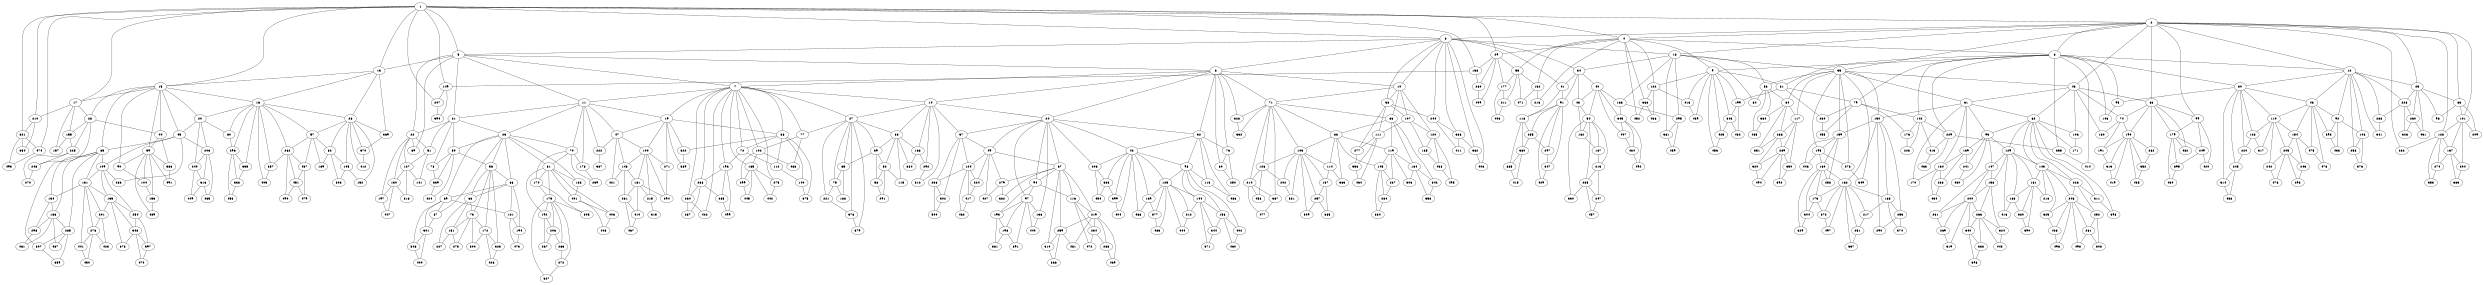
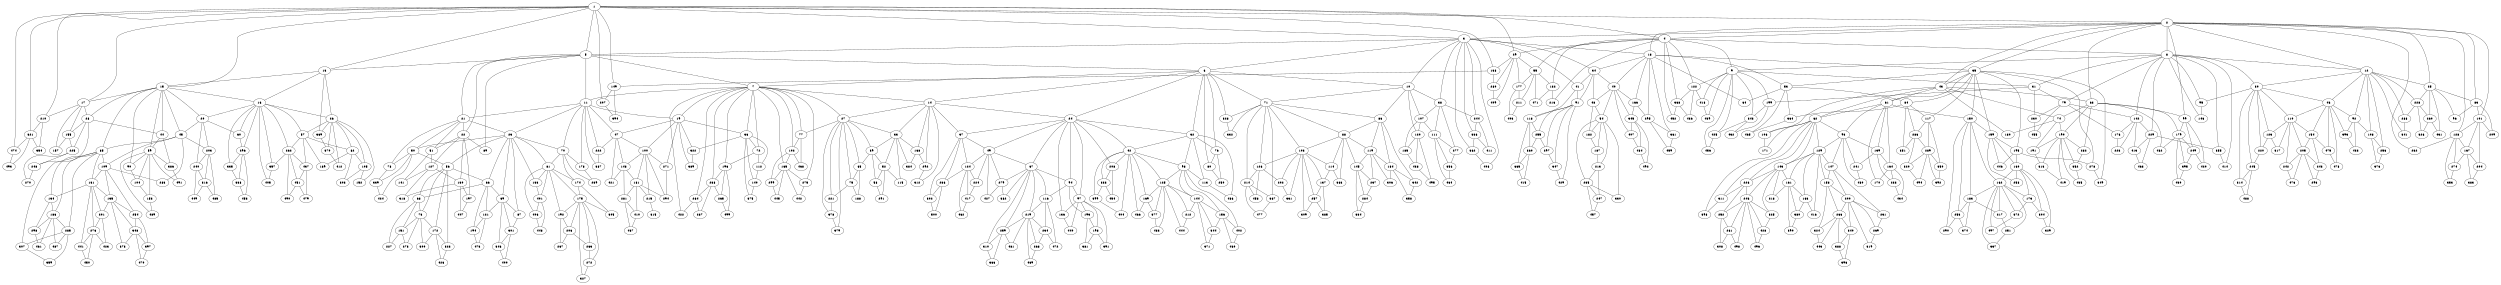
  graph {
    1
    2
    3
    4
    5
    13
    15
    17
    29
    138
    149
    207
    210
    321
    474
    8
    12
    18
    25
    35
    43
    63
    83
    99
    101
    128
    232
    6
    10
    34
    38
    41
    244
    336
    362
    408
    9
    55
    122
    132
    216
    368
    452
    7
    11
    21
    22
    89
    16
    26
    369
    20
    28
    44
    45
    59
    85
    90
    155
    157
    177
    280
    409
    394
    354
    493
    30
    31
    79
    95
    142
    146
    229
    355
    414
    46
    92
    108
    228
    256
    288
    341
    40
    53
    64
    166
    295
    361
    96
    260
    431
    61
    84
    117
    150
    159
    195
    278
    349
    62
    74
    106
    180
    179
    190
    282
    482
    209
    249
    420
    167
    204
    274
    353
    14
    24
    32
    71
    76
    80
    328
    86
    107
    120
    48
    91
    111
    277
    118
    411
    199
    343
    418
    425
    439
    456
    211
    471
    436
    19
    27
    36
    72
    77
    102
    165
    196
    238
    264
    275
    422
    23
    47
    70
    178
    222
    387
    50
    51
    78
    127
    130
    197
    33
    37
    168
    292
    312
    42
    49
    67
    94
    97
    136
    208
    98
    113
    486
    88
    103
    126
    214
    332
    367
    250
    100
    271
    322
    389
    39
    65
    75
    221
    378
    379
    112
    140
    375
    468
    299
    442
    445
    265
    499
    287
    110
    123
    220
    245
    314
    230
    176
    455
    223
    413
    463
    432
    119
    184
    342
    185
    438
    495
    56
    66
    69
    81
    87
    133
    148
    421
    174
    239
    154
    393
    475
    478
    433
    376
    326
    57
    60
    262
    296
    335
    357
    405
    82
    105
    152
    370
    412
    52
    115
    384
    124
    236
    302
    203
    240
    225
    248
    386
    109
    283
    104
    153
    489
    491
    131
    134
    186
    285
    307
    189
    437
    451
    490
    338
    453
    54
    345
    407
    364
    465
    459
    181
    215
    294
    316
    485
    449
    339
    424
    141
    318
    447
    68
    73
    172
    323
    121
    194
    301
    346
    175
    192
    401
    406
    125
    169
    333
    399
    404
    466
    224
    279
    427
    116
    219
    259
    310
    382
    193
    198
    391
    440
    454
    303
    58
    188
    270
    403
    205
    242
    317
    488
    144
    156
    402
    291
    182
    255
    297
    347
    429
    93
    139
    164
    170
    286
    351
    289
    350
    162
    183
    253
    290
    160
    258
    446
    417
    462
    500
    356
    464
    187
    213
    235
    330
    484
    492
    360
    n374 [label=665]
    212
    377
    444
    483
    129
    143
    171
    226
    311
    398
    191
    135
    254
    243
    281
    247
    457
    151
    227
    273
    300
    426
    479
    147
    241
    480
    233
    434
    158
    161
    163
    416
    218
    246
    325
    252
    395
    430
    313
    352
    419
    435
    473
    234
    472
    268
    469
    481
    366
    400
    305
    114
    145
    363
    137
    202
    257
    309
    331
    458
    477
    206
    263
    272
    327
    267
    448
    320
    201
    276
    441
    298
    461
    487
    359
    237
    306
    358
    284
    334
    200
    231
    381
    344
    371
    460
    410
    315
    383
    385
    348
    373
    397
    293
    476
    392
    494
    415
    266
    324
    380
    390
    423
    450
    470
    261
    428
    496
    498
    269
    319
    340
    467
    173
    304
    329
    217
    251
    337
    372
    497
    374
    388
    443
    396
    308
    1 -- 2
    1 -- 3
    1 -- 4
    1 -- 5
    1 -- 13
    1 -- 15
    1 -- 17
    1 -- 29
    1 -- 138
    1 -- 149
    1 -- 207
    1 -- 210
    1 -- 321
    1 -- 474
    2 -- 3
    2 -- 4
    2 -- 8
    2 -- 12
    2 -- 18
    2 -- 25
    2 -- 35
    2 -- 43
    2 -- 63
    2 -- 83
    2 -- 99
    2 -- 101
    2 -- 128
    2 -- 232
    3 -- 5
    3 -- 18
    3 -- 6
    3 -- 10
    3 -- 34
    3 -- 38
    3 -- 41
    3 -- 244
    3 -- 336
    3 -- 362
    3 -- 408
    4 -- 29
    4 -- 8
    4 -- 9
    4 -- 55
    4 -- 122
    4 -- 132
    4 -- 216
    4 -- 368
    4 -- 452
    5 -- 13
    5 -- 6
    5 -- 7
    5 -- 11
    5 -- 21
    5 -- 22
    5 -- 89
    13 -- 15
    13 -- 16
    13 -- 26
    13 -- 369
    15 -- 17
    15 -- 16
    15 -- 20
    15 -- 28
    15 -- 44
    15 -- 45
    15 -- 59
    15 -- 85
    15 -- 90
    17 -- 210
    17 -- 28
    17 -- 155
    17 -- 157
    29 -- 138
    29 -- 55
    29 -- 177
    29 -- 280
    29 -- 409
    138 -- 149
    138 -- 280
    149 -- 207
    149 -- 394
    207 -- 394
    210 -- 321
    210 -- 354
    321 -- 474
    321 -- 354
    321 -- 493
    474 -- 493
    8 -- 12
    8 -- 9
    8 -- 30
    8 -- 31
    8 -- 79
    8 -- 95
    8 -- 142
    8 -- 146
    8 -- 229
    8 -- 355
    8 -- 414
    12 -- 25
    12 -- 30
    12 -- 46
    12 -- 92
    12 -- 108
    12 -- 228
    12 -- 256
    12 -- 288
    12 -- 341
    18 -- 35
    18 -- 34
+   18 -- 40
    18 -- 53
    18 -- 64
    18 -- 166
    18 -- 295
    18 -- 361
    25 -- 83
    25 -- 228
    25 -- 96
    25 -- 260
    25 -- 431
    35 -- 43
    35 -- 53
    35 -- 61
    35 -- 84
    35 -- 117
    35 -- 150
    35 -- 159
    35 -- 195
    35 -- 278
    35 -- 349
    43 -- 63
    43 -- 61
    43 -- 62
    43 -- 74
    43 -- 106
    43 -- 180
    63 -- 99
    63 -- 74
    63 -- 179
    63 -- 190
    63 -- 282
    63 -- 482
    83 -- 101
    83 -- 96
    83 -- 209
    99 -- 179
    99 -- 249
    99 -- 420
    101 -- 128
    101 -- 209
    101 -- 167
    101 -- 204
    128 -- 232
    128 -- 167
    128 -- 274
    128 -- 353
    6 -- 10
    6 -- 7
    6 -- 14
    6 -- 24
    6 -- 32
    6 -- 71
    6 -- 76
    6 -- 80
    6 -- 328
    10 -- 38
    10 -- 71
    10 -- 86
    10 -- 107
    10 -- 120
    34 -- 41
    34 -- 40
    34 -- 48
    34 -- 91
    38 -- 244
    38 -- 107
    38 -- 111
    38 -- 277
    41 -- 91
    41 -- 118
    244 -- 336
    244 -- 411
    336 -- 362
    336 -- 411
    362 -- 408
    9 -- 122
    9 -- 31
    9 -- 199
    9 -- 343
    9 -- 418
    9 -- 425
    9 -- 439
    9 -- 456
    55 -- 132
    55 -- 177
    55 -- 211
    55 -- 471
    122 -- 368
    122 -- 418
    122 -- 436
    132 -- 216
    132 -- 471
    368 -- 452
    368 -- 436
    7 -- 11
    7 -- 14
    7 -- 19
    7 -- 27
    7 -- 36
    7 -- 72
    7 -- 77
    7 -- 102
    7 -- 165
    7 -- 196
    7 -- 238
    7 -- 264
    7 -- 275
    7 -- 422
    11 -- 21
    11 -- 19
    11 -- 23
    11 -- 47
    11 -- 70
    11 -- 178
    11 -- 222
+   11 -- 387
    21 -- 22
    21 -- 23
    21 -- 50
    21 -- 51
    21 -- 78
    22 -- 89
    22 -- 51
    22 -- 127
    22 -- 130
    22 -- 197
    16 -- 26
    16 -- 20
    16 -- 57
    16 -- 60
    16 -- 262
    16 -- 296
    16 -- 335
    16 -- 357
    16 -- 405
    26 -- 369
    26 -- 57
    26 -- 82
    26 -- 105
    26 -- 152
    26 -- 370
    26 -- 412
    369 -- 370
    20 -- 45
    20 -- 60
    20 -- 203
    20 -- 240
    28 -- 44
    28 -- 155
    28 -- 225
    28 -- 248
    44 -- 59
    44 -- 386
    45 -- 85
    45 -- 203
    45 -- 109
    45 -- 283
    59 -- 90
    59 -- 386
    59 -- 104
    59 -- 153
    59 -- 489
    59 -- 491
    85 -- 109
    85 -- 131
    85 -- 134
    85 -- 186
    85 -- 285
    85 -- 307
    90 -- 104
    155 -- 157
    155 -- 225
    177 -- 211
    177 -- 403
    280 -- 409
    30 -- 95
    30 -- 46
    30 -- 110
    30 -- 123
    30 -- 220
    30 -- 245
    30 -- 314
    31 -- 79
    31 -- 199
    31 -- 230
    79 -- 142
    79 -- 230
    79 -- 176
    79 -- 455
    95 -- 146
    142 -- 229
    142 -- 176
    142 -- 223
    142 -- 413
    229 -- 355
    229 -- 413
    229 -- 463
    355 -- 414
    46 -- 92
    46 -- 110
    46 -- 154
    46 -- 393
    46 -- 475
    46 -- 478
    92 -- 108
    92 -- 393
    92 -- 433
    108 -- 256
    108 -- 376
    228 -- 288
    228 -- 260
    228 -- 326
    256 -- 376
    288 -- 341
    40 -- 166
    40 -- 48
    40 -- 54
    40 -- 345
    40 -- 407
    53 -- 64
    53 -- 84
    53 -- 364
    53 -- 465
    166 -- 295
    166 -- 345
    295 -- 361
    295 -- 459
    361 -- 459
    260 -- 431
    260 -- 326
    61 -- 150
    61 -- 62
    61 -- 93
    61 -- 139
    61 -- 164
    61 -- 170
    84 -- 117
    84 -- 364
    84 -- 286
    84 -- 351
    117 -- 286
    117 -- 289
    117 -- 350
    150 -- 159
    150 -- 162
    150 -- 183
    150 -- 253
    150 -- 290
    159 -- 195
    159 -- 160
    159 -- 258
    159 -- 446
    195 -- 278
    195 -- 160
    195 -- 446
    278 -- 349
    62 -- 106
    62 -- 93
    62 -- 129
    62 -- 143
    62 -- 171
    62 -- 226
    62 -- 311
    62 -- 398
    74 -- 180
    74 -- 190
    74 -- 191
    106 -- 171
    179 -- 482
    179 -- 249
    179 -- 395
    179 -- 430
    190 -- 282
    190 -- 191
    190 -- 313
    190 -- 352
    190 -- 419
    190 -- 435
    282 -- 352
    249 -- 420
    249 -- 395
    167 -- 204
    167 -- 274
    167 -- 383
    204 -- 383
    274 -- 353
    14 -- 24
    14 -- 27
    14 -- 33
    14 -- 37
    14 -- 168
    14 -- 292
    14 -- 312
    24 -- 32
    24 -- 37
    24 -- 42
    24 -- 49
    24 -- 67
    24 -- 94
    24 -- 97
    24 -- 136
    24 -- 208
    32 -- 76
    32 -- 42
    32 -- 98
    32 -- 113
    32 -- 486
    71 -- 328
    71 -- 86
    71 -- 88
    71 -- 103
    71 -- 126
    71 -- 214
    71 -- 332
    71 -- 367
    76 -- 80
    76 -- 250
    80 -- 250
    328 -- 332
    86 -- 88
    86 -- 119
    86 -- 184
    86 -- 342
    107 -- 120
    107 -- 111
    107 -- 185
    120 -- 185
    120 -- 438
    120 -- 495
    48 -- 54
    48 -- 182
    91 -- 118
    91 -- 255
    91 -- 297
    91 -- 347
    91 -- 429
    111 -- 277
    111 -- 356
    111 -- 464
    277 -- 356
    118 -- 255
    118 -- 360
    118 -- n374
    199 -- 343
    199 -- 432
    343 -- 425
    343 -- 432
    418 -- 439
    425 -- 456
    211 -- 403
    19 -- 36
    19 -- 47
    19 -- 100
    19 -- 271
    19 -- 322
    19 -- 389
    27 -- 77
    27 -- 33
    27 -- 39
    27 -- 65
    27 -- 75
    27 -- 221
    27 -- 378
    27 -- 379
    36 -- 72
    36 -- 322
    36 -- 112
    36 -- 140
    36 -- 375
    72 -- 196
    72 -- 112
    77 -- 102
    77 -- 468
    102 -- 165
    102 -- 468
    102 -- 299
    165 -- 275
    165 -- 299
    165 -- 442
    165 -- 445
    196 -- 238
    196 -- 265
    196 -- 499
    238 -- 264
    238 -- 265
    238 -- 287
    264 -- 422
    264 -- 287
    275 -- 442
    23 -- 70
    23 -- 50
    23 -- 56
    23 -- 66
    23 -- 69
    23 -- 81
    23 -- 87
    23 -- 133
    47 -- 222
    47 -- 100
    47 -- 148
    47 -- 421
    70 -- 178
    70 -- 81
    70 -- 174
    70 -- 239
    178 -- 239
    222 -- 387
    50 -- 78
    50 -- 56
    50 -- 339
    50 -- 424
    51 -- 127
    51 -- 141
    78 -- 339
    127 -- 130
    127 -- 141
    127 -- 318
    130 -- 197
    130 -- 318
    130 -- 447
    197 -- 447
    33 -- 168
    33 -- 39
    33 -- 52
    33 -- 115
    33 -- 384
    37 -- 49
    37 -- 124
    37 -- 236
    37 -- 302
    168 -- 292
    168 -- 384
    292 -- 312
    42 -- 208
    42 -- 98
    42 -- 125
    42 -- 169
    42 -- 333
    42 -- 399
    42 -- 404
    42 -- 466
    49 -- 67
    49 -- 124
    49 -- 224
    49 -- 279
    49 -- 427
    67 -- 94
    67 -- 279
    67 -- 116
    67 -- 219
    67 -- 259
    67 -- 310
    67 -- 382
    94 -- 97
    94 -- 116
    94 -- 193
    97 -- 136
    97 -- 193
    97 -- 198
    97 -- 391
    97 -- 440
    136 -- 440
    208 -- 333
    208 -- 454
    98 -- 113
    98 -- 125
    98 -- 144
    98 -- 156
    98 -- 402
    113 -- 486
    88 -- 103
    88 -- 119
    88 -- 114
    88 -- 145
    88 -- 363
    103 -- 126
    103 -- 114
    103 -- 137
    103 -- 202
    103 -- 257
    103 -- 309
    103 -- 331
    126 -- 214
    126 -- 202
    126 -- 458
    214 -- 367
    214 -- 458
    214 -- 477
    367 -- 477
    100 -- 271
    100 -- 148
    100 -- 181
    100 -- 215
    100 -- 294
    271 -- 294
    322 -- 389
    39 -- 65
    39 -- 52
    39 -- 58
    65 -- 75
    65 -- 188
    75 -- 221
    75 -- 188
    221 -- 378
    378 -- 379
    112 -- 140
    140 -- 375
    299 -- 445
    265 -- 499
    110 -- 123
    110 -- 154
    110 -- 205
    110 -- 242
    110 -- 317
    123 -- 220
    123 -- 317
    220 -- 245
    245 -- 314
    245 -- 488
    314 -- 488
    230 -- 455
    176 -- 223
    413 -- 463
    119 -- 184
    119 -- 145
    119 -- 237
    119 -- 306
    184 -- 342
    184 -- 306
    184 -- 358
    342 -- 358
    185 -- 438
    438 -- 495
    56 -- 66
    56 -- 68
    56 -- 73
    56 -- 172
    56 -- 323
    66 -- 69
    66 -- 68
    66 -- 121
    66 -- 194
    69 -- 87
    69 -- 121
    69 -- 301
    69 -- 346
    81 -- 133
    81 -- 174
    81 -- 175
    81 -- 192
    81 -- 401
    81 -- 406
    87 -- 301
    133 -- 401
    148 -- 421
    148 -- 181
    148 -- 281
    174 -- 175
    174 -- 305
    154 -- 475
    154 -- 205
    154 -- 243
    393 -- 433
    475 -- 478
    57 -- 262
    57 -- 82
    57 -- 189
    57 -- 437
    60 -- 296
    262 -- 357
    262 -- 437
    262 -- 451
    262 -- 490
    296 -- 335
    296 -- 338
    296 -- 453
    335 -- 338
    357 -- 405
    82 -- 105
    82 -- 189
    82 -- 303
    105 -- 152
    105 -- 303
    370 -- 412
    52 -- 115
    52 -- 58
    52 -- 291
    124 -- 236
    124 -- 224
    124 -- 417
    124 -- 462
    236 -- 302
    236 -- 500
    302 -- 500
    203 -- 240
    203 -- 316
    203 -- 485
    240 -- 316
    240 -- 449
    225 -- 248
    225 -- 270
    248 -- 270
    386 -- 491
    109 -- 283
    109 -- 131
    109 -- 135
    109 -- 254
    104 -- 153
    153 -- 489
    131 -- 134
    131 -- 135
    131 -- 201
    131 -- 276
    131 -- 441
    134 -- 186
    134 -- 298
    186 -- 285
    186 -- 298
    186 -- 461
    186 -- 487
    285 -- 307
    285 -- 487
    285 -- 359
    307 -- 359
    437 -- 451
    437 -- 479
    451 -- 490
    451 -- 479
    338 -- 453
    54 -- 182
    54 -- 187
    54 -- 213
    54 -- 235
    54 -- 330
    345 -- 407
    345 -- 484
    345 -- 492
    407 -- 484
    364 -- 465
    181 -- 215
    181 -- 294
    181 -- 281
    181 -- 410
    215 -- 315
    316 -- 485
    316 -- 449
    339 -- 424
    68 -- 73
    68 -- 151
    68 -- 227
    73 -- 172
    73 -- 151
    73 -- 273
    73 -- 300
    172 -- 323
    172 -- 300
    172 -- 426
    323 -- 426
    121 -- 194
    121 -- 473
    194 -- 473
    301 -- 346
    301 -- 400
    346 -- 400
    175 -- 192
    175 -- 305
    175 -- 206
    175 -- 263
    175 -- 272
    175 -- 327
    192 -- 206
    192 -- 267
    401 -- 406
    401 -- 448
    406 -- 448
    125 -- 169
    125 -- 144
    125 -- 212
    125 -- 377
    125 -- 444
    125 -- 483
    169 -- 466
    169 -- 377
    333 -- 399
    333 -- 454
    399 -- 404
    224 -- 417
    279 -- 427
    279 -- 382
    116 -- 219
    116 -- 234
    116 -- 472
    219 -- 259
    219 -- 234
    219 -- 268
    219 -- 469
    219 -- 481
    259 -- 310
    259 -- 481
    259 -- 366
    310 -- 366
    193 -- 198
    193 -- 381
    198 -- 391
    198 -- 381
    58 -- 291
    205 -- 242
    205 -- 243
    205 -- 293
    205 -- 476
    242 -- 476
    144 -- 156
    144 -- 212
    144 -- 344
    144 -- 371
    156 -- 402
    156 -- 344
    156 -- 460
    402 -- 460
    182 -- 187
    255 -- 297
    255 -- 360
    297 -- 347
    347 -- 429
    93 -- 139
    93 -- 129
    93 -- 147
    93 -- 241
    93 -- 480
    139 -- 164
    139 -- 241
    139 -- 233
    164 -- 170
    164 -- 233
    164 -- 434
    286 -- 351
    286 -- 289
    286 -- 320
    289 -- 350
    289 -- 320
    289 -- 392
    289 -- 494
    350 -- 392
    162 -- 183
    162 -- 173
    162 -- 217
    162 -- 251
    162 -- 337
    162 -- 372
    162 -- 497
    183 -- 253
    183 -- 217
    183 -- 374
    253 -- 290
    253 -- 374
    160 -- 162
    160 -- 258
    160 -- 173
    160 -- 304
    160 -- 329
    417 -- 462
    356 -- 464
    187 -- 213
    213 -- 235
    213 -- 247
    235 -- 330
    235 -- 247
    235 -- 457
    484 -- 492
    360 -- n374
    360 -- 415
    n374 -- 415
    212 -- 444
    377 -- 483
    129 -- 143
    129 -- 147
    129 -- 158
    129 -- 161
    129 -- 163
    129 -- 416
    143 -- 226
    143 -- 161
    143 -- 218
    143 -- 246
    143 -- 325
    226 -- 311
    226 -- 246
    226 -- 252
    311 -- 398
    191 -- 313
    135 -- 254
    135 -- 201
    135 -- 348
    135 -- 373
    254 -- 348
    254 -- 397
    243 -- 293
    281 -- 410
    281 -- 467
    247 -- 457
    151 -- 227
    151 -- 273
    147 -- 158
    147 -- 200
    147 -- 231
    241 -- 480
    233 -- 434
    158 -- 200
    158 -- 266
    158 -- 324
    161 -- 163
    161 -- 218
    161 -- 380
    161 -- 390
    163 -- 416
    163 -- 380
    246 -- 325
    246 -- 252
    246 -- 261
    246 -- 428
    246 -- 496
    246 -- 498
    325 -- 428
    252 -- 261
    252 -- 308
    395 -- 430
    313 -- 419
    352 -- 435
    234 -- 472
    234 -- 268
    268 -- 469
    114 -- 363
    114 -- 137
    145 -- 237
    145 -- 284
    145 -- 334
    137 -- 257
    137 -- 385
    202 -- 331
    257 -- 309
    257 -- 385
    206 -- 263
    206 -- 267
    263 -- 272
    272 -- 327
    320 -- 494
    201 -- 276
    201 -- 423
    276 -- 441
    276 -- 423
    276 -- 450
    441 -- 450
    298 -- 461
    237 -- 284
    284 -- 334
    200 -- 231
    200 -- 266
    200 -- 269
    200 -- 319
    200 -- 340
    231 -- 269
    344 -- 371
    410 -- 467
    348 -- 373
    348 -- 397
    348 -- 470
    397 -- 470
    266 -- 324
    266 -- 340
    266 -- 388
    266 -- 443
    324 -- 443
    380 -- 390
    261 -- 498
    261 -- 308
    428 -- 496
    269 -- 319
    340 -- 388
    340 -- 396
    173 -- 304
    173 -- 372
    304 -- 329
    217 -- 251
    251 -- 337
    372 -- 497
    388 -- 396
  }
